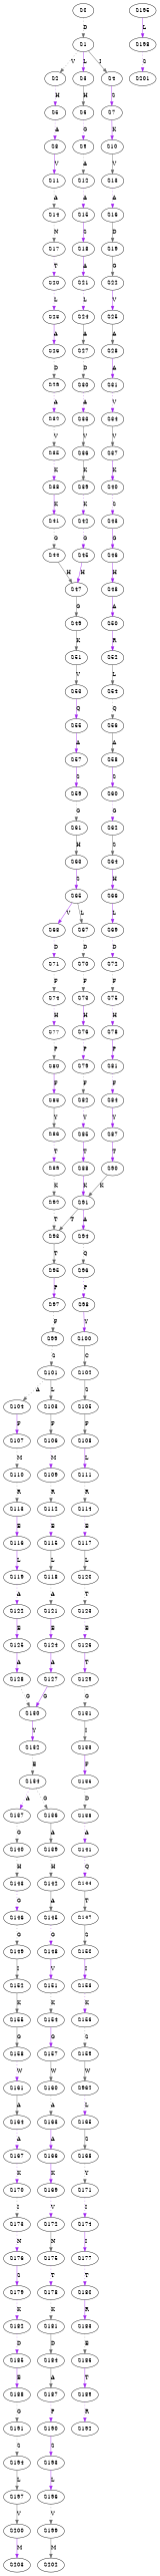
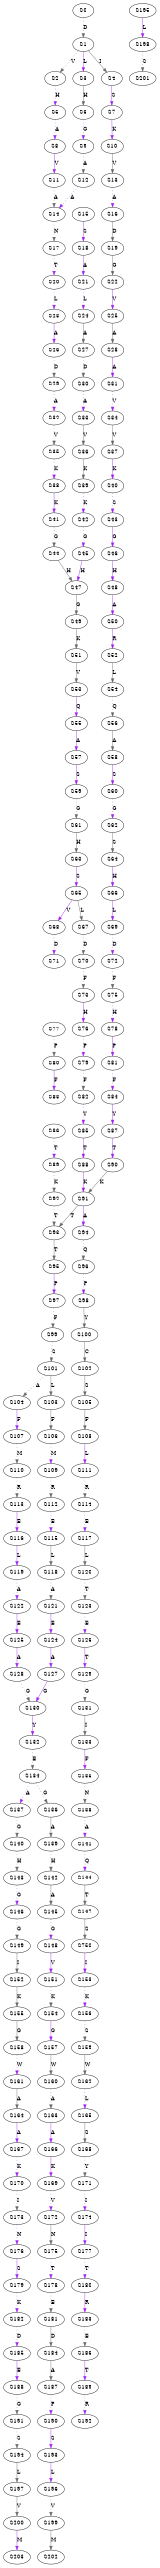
  strict digraph {
    edge [color=purple style=solid]
    S0
    S1
    S2
    S3
    S4
    S5
    S6
    S7
    S8
    S9
    S10
    S11
    S12
    S13
    S14
    S15
    S16
    S17
    S18
    S19
    S20
    S21
    S22
    S23
    S24
    S25
    S26
    S27
    S28
    S29
    S30
    S31
    S32
    S33
    S34
    S35
    S36
    S37
    S38
    S39
    S40
    S41
    S42
    S43
    S44
    S45
    S46
    S47
    S48
    S49
    S50
    S51
    S52
    S53
    S54
    S55
    S56
    S57
    S58
    S59
    S60
    S61
    S62
    S63
    S64
    S65
    S66
    S67
    S68
    S69
    S70
    S71
    S72
    S73
-   S74
    S75
    S76
    S77
    S78
    S79
    S80
    S81
    S82
    S83
    S84
    S85
    S86
    S87
    S88
    S89
    S90
    S91
    S92
    S93
    S94
    S95
    S96
    S97
    S98
    S99
    S100
    S101
    S102
    S103
    S104
    S105
    S106
    S107
    S108
    S109
    S110
    S111
    S112
    S113
    S114
    S115
    S116
    S117
    S118
    S119
    S120
    S121
    S122
    S123
    S124
    S125
    S126
    S127
    S128
    S129
    S130
    S131
    S132
    S133
    S134
    S135
    S136
    S137
    S138
    S139
    S140
    S141
    S142
    S143
    S144
    S145
    S146
    S147
    S148
    S149
-   S150
+   S150 [label=S750]
    S151
    S152
    S153
    S154
    S155
    S156
    S157
    S158
    S159
    S160
    S161
-   S162 [label=S962]
+   S162
    S163
    S164
    S165
    S166
    S167
    S168
    S169
    S170
    S171
    S172
    S173
    S174
    S175
    S176
    S177
    S178
    S179
    S180
    S181
    S182
    S183
    S184
    S185
    S186
    S187
    S188
    S189
    S190
    S191
    S192
    S193
    S194
    S196
    S197
    S195
    S198
    S199
    S200
    S201
    S202
    S203
    S0 -> S1 [color=gray40 label=D style=dotted]
    S1 -> S2 [color=gray40 label=V style=dotted]
    S1 -> S3 [label=L]
    S1 -> S4 [color=gray40 label=I]
    S2 -> S5 [label=H style=dotted]
    S3 -> S6 [color=gray40 label=H]
    S4 -> S7 [label=S]
    S5 -> S8 [label=A style=dotted]
    S6 -> S9 [label=G style=dotted]
    S7 -> S10 [label=K]
    S8 -> S11 [label=V]
    S9 -> S12 [color=gray40 label=A style=dotted]
    S10 -> S13 [color=gray40 label=V]
    S11 -> S14 [color=gray40 label=A style=dotted]
-   S12 -> S15 [label=A style=dotted]
+   S12 -> S14 [label=A style=dotted]
    S13 -> S16 [label=A style=dotted]
    S14 -> S17 [color=gray40 label=N style=dotted]
    S15 -> S18 [label=S]
    S16 -> S19 [color=gray40 label=D]
    S17 -> S20 [label=T style=dotted]
    S18 -> S21 [label=A]
    S19 -> S22 [color=gray40 label=G]
    S20 -> S23 [label=L style=dotted]
    S21 -> S24 [label=L style=dotted]
    S22 -> S25 [label=V]
    S23 -> S26 [label=A]
    S24 -> S27 [color=gray40 label=A]
    S25 -> S28 [color=gray40 label=A]
    S26 -> S29 [color=gray40 label=D style=dotted]
    S27 -> S30 [color=gray40 label=D style=dotted]
    S28 -> S31 [label=A]
    S29 -> S32 [label=A style=dotted]
    S30 -> S33 [label=A style=dotted]
    S31 -> S34 [label=V style=dotted]
    S32 -> S35 [color=gray40 label=V style=dotted]
    S33 -> S36 [color=gray40 label=V]
    S34 -> S37 [color=gray40 label=V]
    S35 -> S38 [label=K style=dotted]
    S36 -> S39 [color=gray40 label=K]
    S37 -> S40 [label=K]
    S38 -> S41 [label=K]
    S39 -> S42 [label=K style=dotted]
    S40 -> S43 [label=S style=dotted]
    S41 -> S44 [color=gray40 label=G style=dotted]
    S42 -> S45 [label=G style=dotted]
    S43 -> S46 [label=G]
    S44 -> S47 [color=gray40 label=H]
    S45 -> S47 [label=H]
    S46 -> S48 [label=H]
    S47 -> S49 [color=gray40 label=G]
    S48 -> S50 [label=A]
    S49 -> S51 [color=gray40 label=K]
    S50 -> S52 [label=R]
    S51 -> S53 [color=gray40 label=V]
    S52 -> S54 [color=gray40 label=L]
    S53 -> S55 [label=Q]
    S54 -> S56 [color=gray40 label=Q style=dotted]
    S55 -> S57 [label=A]
    S56 -> S58 [color=gray40 label=A]
    S57 -> S59 [label=S]
    S58 -> S60 [label=S]
    S59 -> S61 [color=gray40 label=G style=dotted]
    S60 -> S62 [label=G style=dotted]
    S61 -> S63 [color=gray40 label=H]
    S62 -> S64 [color=gray40 label=S]
    S63 -> S65 [label=S]
    S64 -> S66 [label=H]
    S65 -> S67 [color=gray40 label=L]
    S65 -> S68 [label=V]
    S66 -> S69 [label=L]
    S67 -> S70 [color=gray40 label=D style=dotted]
    S68 -> S71 [label=D style=dotted]
    S69 -> S72 [label=D style=dotted]
    S70 -> S73 [color=gray40 label=F style=dotted]
-   S71 -> S74 [color=gray40 label=F style=dotted]
    S72 -> S75 [color=gray40 label=F style=dotted]
    S73 -> S76 [label=H]
-   S74 -> S77 [label=H style=dotted]
    S75 -> S78 [label=H style=dotted]
    S76 -> S79 [label=P style=dotted]
    S77 -> S80 [color=gray40 label=P style=dotted]
    S78 -> S81 [label=P]
    S79 -> S82 [color=gray40 label=F style=dotted]
    S80 -> S83 [label=F]
    S81 -> S84 [label=F style=dotted]
    S82 -> S85 [label=Y style=dotted]
-   S83 -> S86 [color=gray40 label=Y]
    S84 -> S87 [label=Y]
    S85 -> S88 [label=T]
    S86 -> S89 [label=T style=dotted]
    S87 -> S90 [label=T]
    S88 -> S91 [label=K]
    S89 -> S92 [color=gray40 label=K style=dotted]
    S90 -> S91 [color=gray40 label=K]
    S91 -> S93 [color=gray40 label=T]
    S91 -> S94 [label=A]
    S92 -> S93 [color=gray40 label=T style=dotted]
    S93 -> S95 [color=gray40 label=T]
    S94 -> S96 [color=gray40 label=Q style=dotted]
    S95 -> S97 [label=P]
    S96 -> S98 [label=P style=dotted]
    S97 -> S99 [color=gray40 label=F style=dotted]
-   S98 -> S100 [label=Y]
+   S98 -> S100 [color=gray40 label=Y]
    S99 -> S101 [color=gray40 label=S style=dotted]
    S100 -> S102 [color=gray40 label=C]
    S101 -> S103 [color=gray40 label=L]
    S101 -> S104 [color=gray40 label=A style=dotted]
    S102 -> S105 [color=gray40 label=S]
    S103 -> S106 [color=gray40 label=F]
    S104 -> S107 [label=F]
    S105 -> S108 [color=gray40 label=F]
    S106 -> S109 [label=M style=dotted]
    S107 -> S110 [color=gray40 label=M style=dotted]
    S108 -> S111 [label=L]
    S109 -> S112 [color=gray40 label=R style=dotted]
    S110 -> S113 [color=gray40 label=R style=dotted]
    S111 -> S114 [color=gray40 label=R style=dotted]
    S112 -> S115 [label=E style=dotted]
    S113 -> S116 [label=E]
    S114 -> S117 [label=E style=dotted]
    S115 -> S118 [color=gray40 label=L]
    S116 -> S119 [label=L]
    S117 -> S120 [color=gray40 label=L]
    S118 -> S121 [color=gray40 label=A style=dotted]
    S119 -> S122 [label=A style=dotted]
    S120 -> S123 [color=gray40 label=T style=dotted]
    S121 -> S124 [label=E]
    S122 -> S125 [label=E]
    S123 -> S126 [label=E style=dotted]
    S124 -> S127 [label=A]
    S125 -> S128 [label=A]
    S126 -> S129 [label=T]
    S127 -> S130 [label=G]
    S128 -> S130 [color=gray40 label=G style=dotted]
    S129 -> S131 [color=gray40 label=G style=dotted]
    S130 -> S132 [label=Y]
    S131 -> S133 [color=gray40 label=I]
    S132 -> S134 [color=gray40 label=E style=dotted]
    S133 -> S135 [label=F]
    S134 -> S136 [color=gray40 label=G style=dotted]
    S134 -> S137 [label=A style=dotted]
-   S135 -> S138 [color=gray40 label=D style=dotted]
+   S135 -> S138 [color=gray40 label=N style=dotted]
    S136 -> S139 [color=gray40 label=A]
    S137 -> S140 [color=gray40 label=G style=dotted]
    S138 -> S141 [label=A style=dotted]
    S139 -> S142 [color=gray40 label=H style=dotted]
    S140 -> S143 [color=gray40 label=H style=dotted]
    S141 -> S144 [label=Q style=dotted]
    S142 -> S145 [color=gray40 label=A]
    S143 -> S146 [label=G style=dotted]
    S144 -> S147 [color=gray40 label=T]
    S145 -> S148 [label=G style=dotted]
    S146 -> S149 [color=gray40 label=G style=dotted]
    S147 -> S150 [color=gray40 label=S]
    S148 -> S151 [label=V]
    S149 -> S152 [color=gray40 label=I]
    S150 -> S153 [label=I]
    S151 -> S154 [color=gray40 label=K style=dotted]
    S152 -> S155 [color=gray40 label=K]
    S153 -> S156 [label=K style=dotted]
    S154 -> S157 [label=G]
    S155 -> S158 [color=gray40 label=G]
    S156 -> S159 [color=gray40 label=S style=dotted]
    S157 -> S160 [color=gray40 label=W]
    S158 -> S161 [label=W style=dotted]
    S159 -> S162 [color=gray40 label=W]
    S160 -> S163 [color=gray40 label=A style=dotted]
    S161 -> S164 [color=gray40 label=A]
    S162 -> S165 [label=L style=dotted]
    S163 -> S166 [label=A]
-   S164 -> S167 [label=A style=dotted]
+   S164 -> S167 [label=A]
    S165 -> S168 [color=gray40 label=S]
    S166 -> S169 [label=K]
    S167 -> S170 [label=K style=dotted]
    S168 -> S171 [color=gray40 label=Y style=dotted]
    S169 -> S172 [label=V style=dotted]
    S170 -> S173 [color=gray40 label=I style=dotted]
    S171 -> S174 [label=I style=dotted]
    S172 -> S175 [color=gray40 label=N]
    S173 -> S176 [label=N style=dotted]
    S174 -> S177 [label=I]
    S175 -> S178 [label=T style=dotted]
    S176 -> S179 [label=S]
    S177 -> S180 [label=T style=dotted]
-   S178 -> S181 [color=gray40 label=K style=dotted]
+   S178 -> S181 [color=gray40 label=E style=dotted]
    S179 -> S182 [label=K style=dotted]
    S180 -> S183 [label=R]
    S181 -> S184 [color=gray40 label=D]
    S182 -> S185 [label=D style=dotted]
    S183 -> S186 [color=gray40 label=E style=dotted]
    S184 -> S187 [color=gray40 label=A]
    S185 -> S188 [label=E]
    S186 -> S189 [label=T]
    S187 -> S190 [label=P style=dotted]
    S188 -> S191 [color=gray40 label=G style=dotted]
    S189 -> S192 [label=R style=dotted]
    S190 -> S193 [label=S]
    S191 -> S194 [color=gray40 label=S style=dotted]
    S193 -> S196 [label=L]
    S194 -> S197 [color=gray40 label=L]
    S196 -> S199 [color=gray40 label=V style=dotted]
    S197 -> S200 [color=gray40 label=V]
    S195 -> S198 [label=L]
-   S198 -> S201 [label=S style=dotted]
+   S198 -> S201 [color=gray40 label=S style=dotted]
    S199 -> S202 [color=gray40 label=M]
    S200 -> S203 [label=M]
  }
